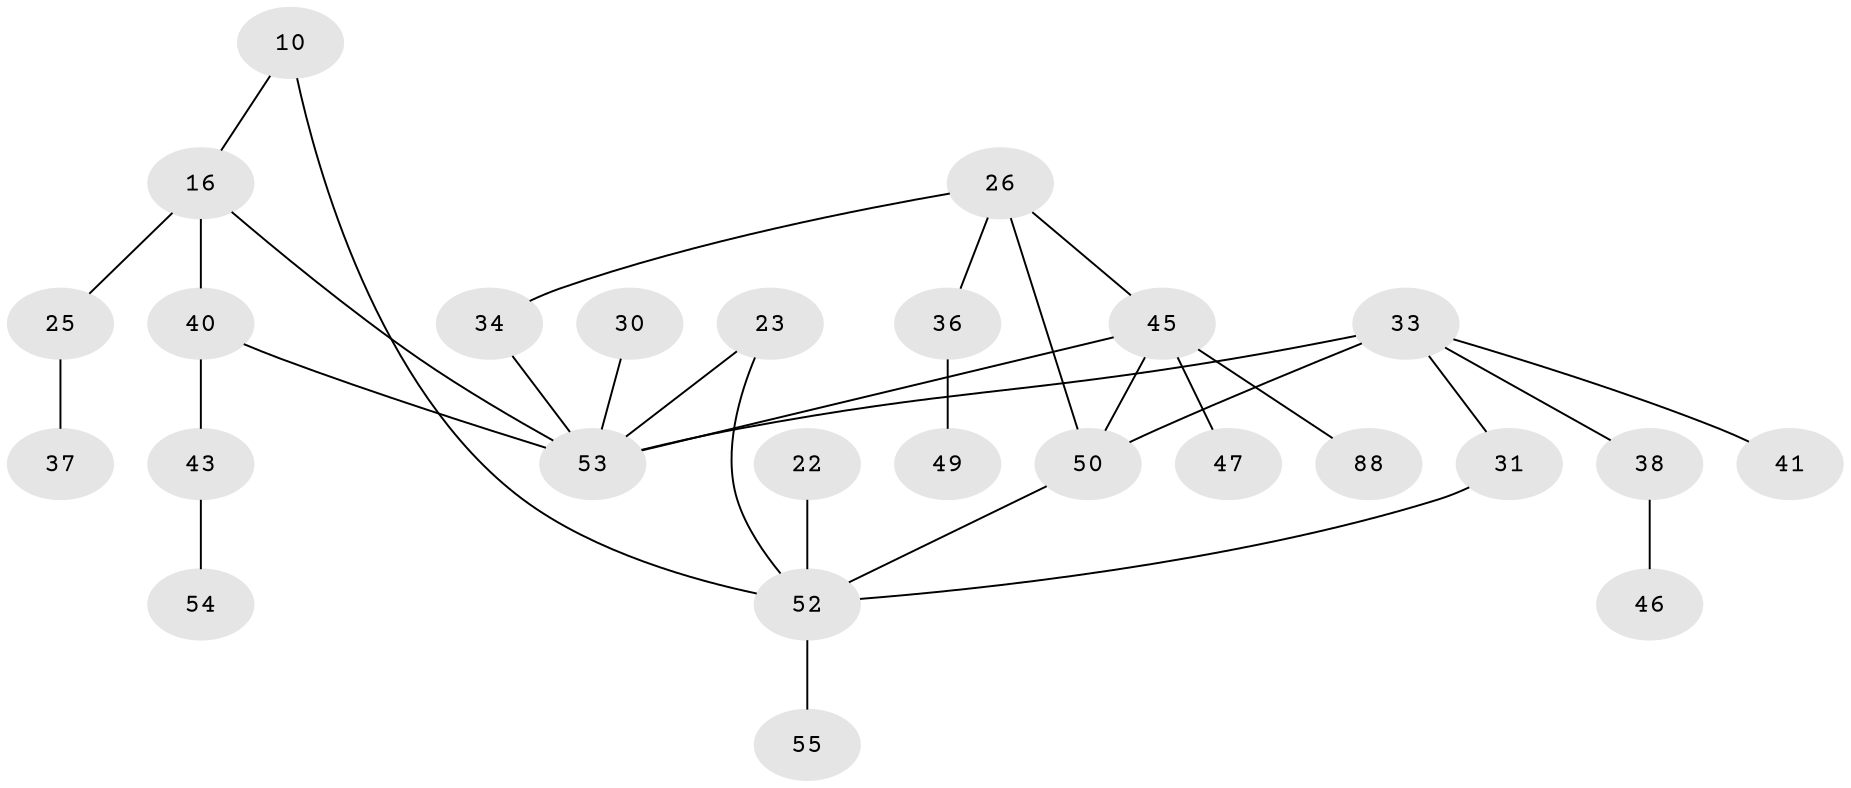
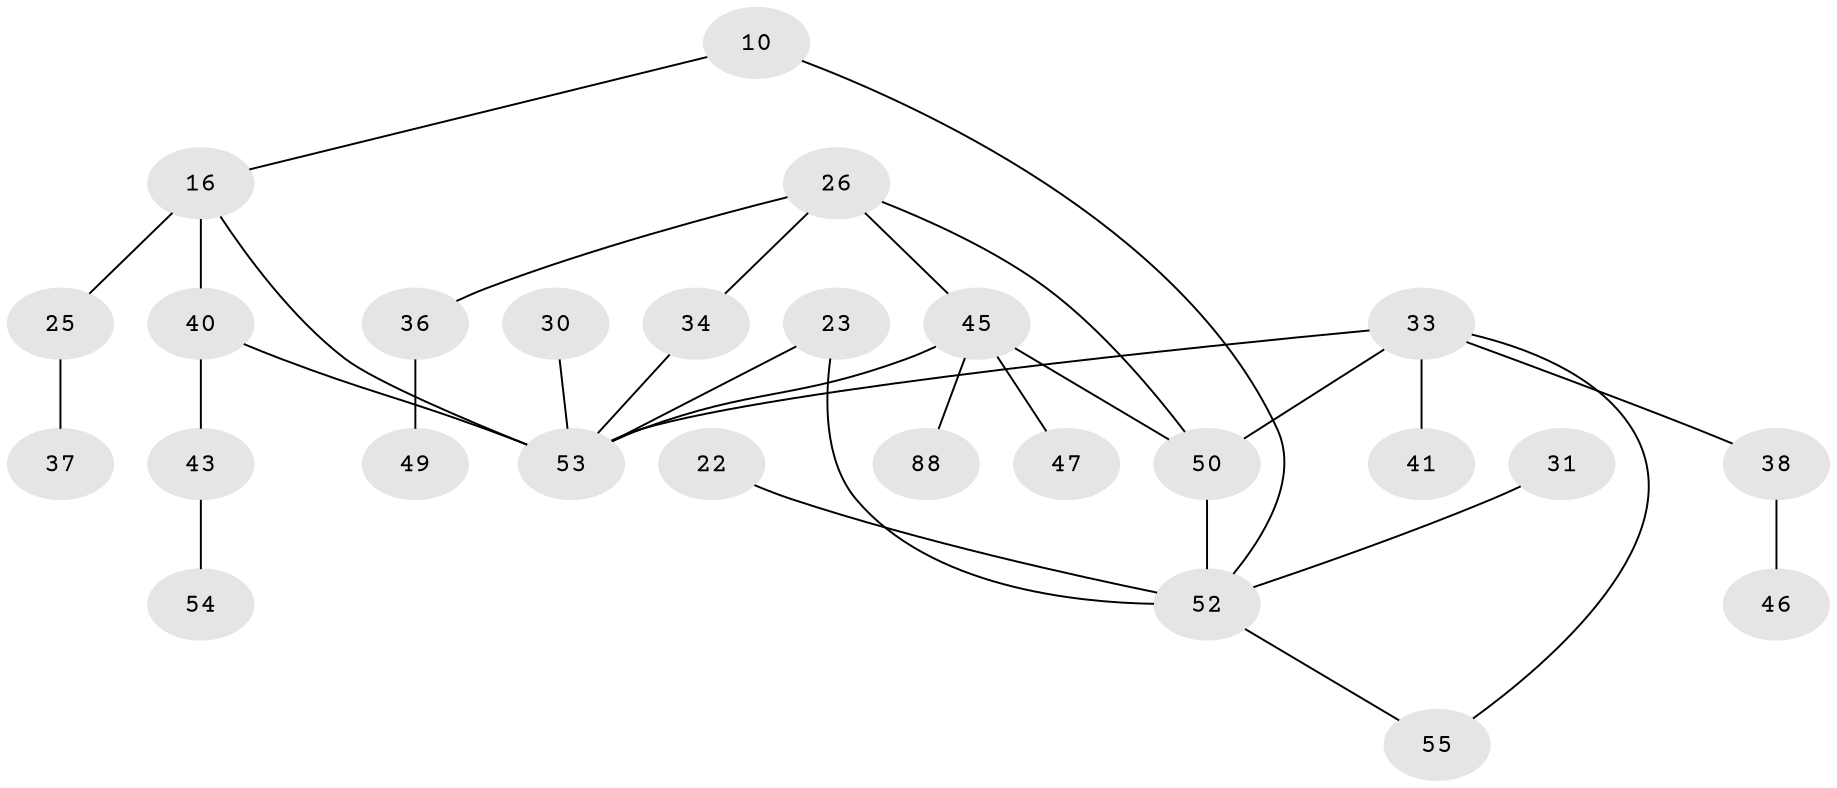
  graph {
    fontname="Courier Prime"
    node [color=gray90 fontname="Courier Prime" style=filled]
    edge [fontname="Courier Prime"]
    10
    16
    52 [super="+18+5"]
    25
    40 [super="+39"]
    53 [super="+15+17"]
    55
    37
    43
    22
    23 [super="+20"]
    26 [super="+9"]
    34 [super="+29"]
    36
    45 [super="+28+42+35"]
    50 [super="+13+27"]
    49
    47
    n19 [label=88 super="+44"]
    30 [super="+12"]
    31
    33 [super="+2+32"]
    38
    41
    46
    54
    10 -- 16
    10 -- 52
    16 -- 25
    16 -- 40 [weight=2]
    16 -- 53
    52 -- 55
    25 -- 37
    40 -- 53
    40 -- 43
    43 -- 54
    22 -- 52
    23 -- 52 [weight=2]
    23 -- 53
    26 -- 34
    26 -- 36
    26 -- 45
    26 -- 50
    34 -- 53
    36 -- 49
    45 -- 53 [weight=2]
    45 -- 50
    45 -- 47
    45 -- n19 [weight=2]
    50 -- 52 [weight=2]
    30 -- 53 [weight=2]
    31 -- 52
    33 -- 53 [weight=2]
-   33 -- 31
+   33 -- 55
    33 -- 50 [weight=2]
    33 -- 38
    33 -- 41 [weight=2]
    38 -- 46
  }
